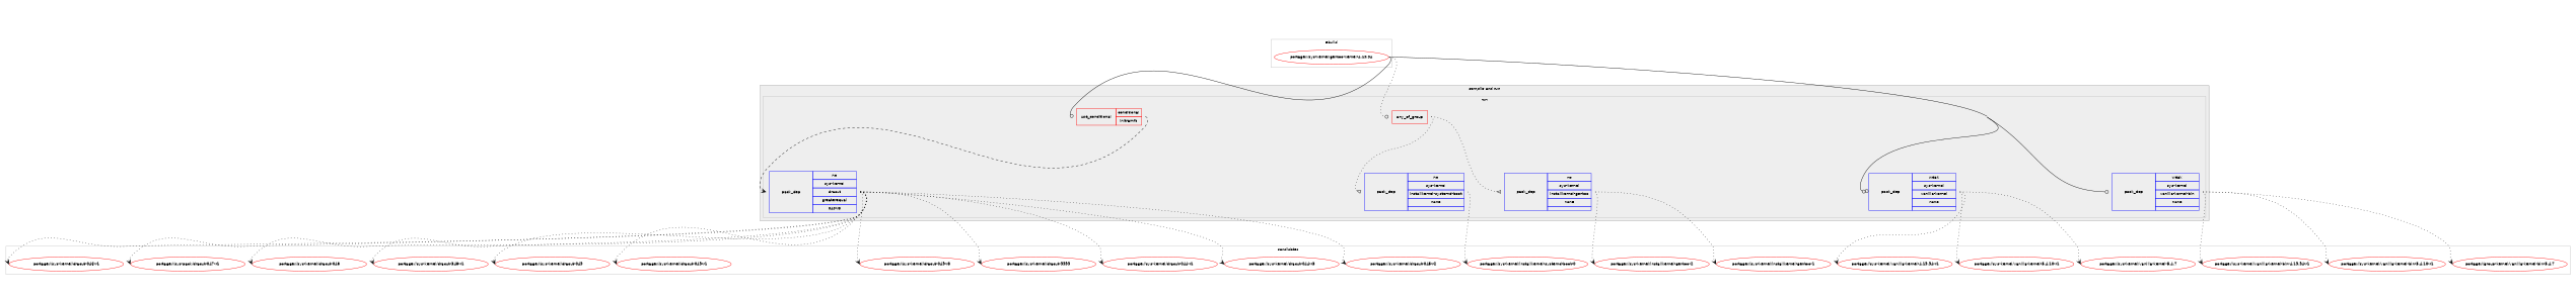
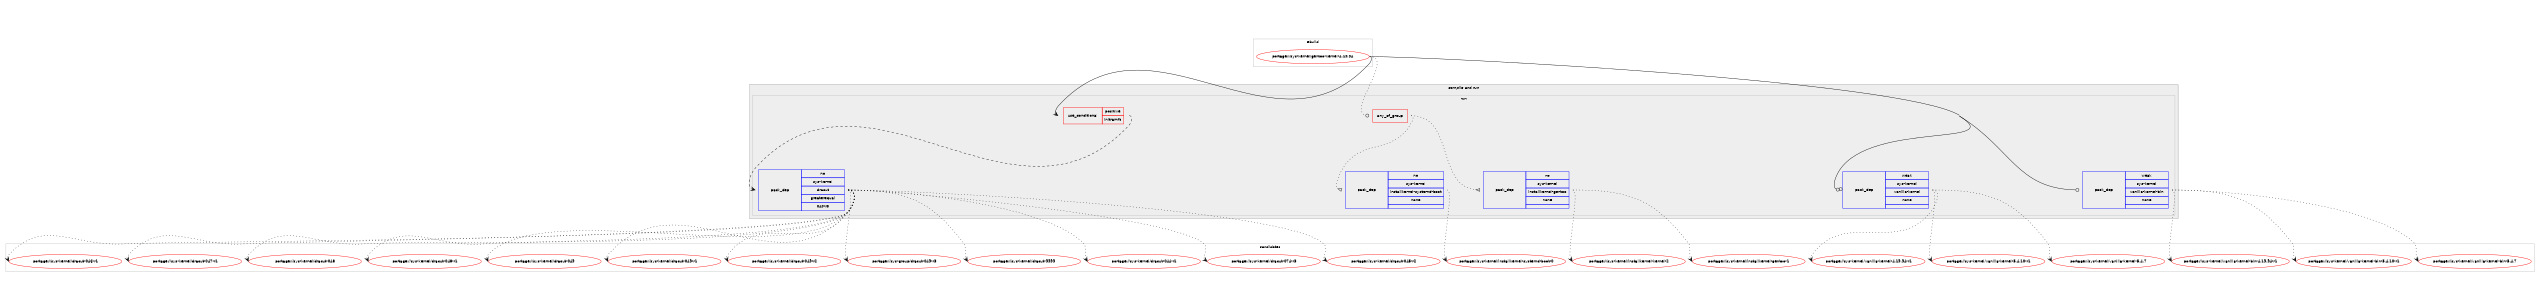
  digraph {
    compound=true
    concentrate=true
    fontname=Helvetica
    fontsize=10
    newrank=true
    rankdir=TB
    ranksep=1.5
    node [color=red fontname=Helvetica fontsize=10]
    edge [arrowhead=vee headport=w style=dotted tailport=e weight=100]
    n1 [label="portage://sys-kernel/gentoo-kernel-4.19.94" width=4]
    n2 [color=blue label=<<TABLE BORDER="0" CELLBORDER="1" CELLSPACING="0" CELLPADDING="4" WIDTH="220"><TR><TD ROWSPAN="6" CELLPADDING="30">pack_dep</TD></TR><TR><TD WIDTH="110">no</TD></TR><TR><TD>sys-kernel</TD></TR><TR><TD>installkernel-gentoo</TD></TR><TR><TD>none</TD></TR><TR><TD></TD></TR></TABLE>> shape=none]
    n3 [color=blue label=<<TABLE BORDER="0" CELLBORDER="1" CELLSPACING="0" CELLPADDING="4" WIDTH="220"><TR><TD ROWSPAN="6" CELLPADDING="30">pack_dep</TD></TR><TR><TD WIDTH="110">no</TD></TR><TR><TD>sys-kernel</TD></TR><TR><TD>installkernel-systemd-boot</TD></TR><TR><TD>none</TD></TR><TR><TD></TD></TR></TABLE>> shape=none]
    n4 [label=<<TABLE BORDER="0" CELLBORDER="1" CELLSPACING="0" CELLPADDING="4"><TR><TD CELLPADDING="10">any_of_group</TD></TR></TABLE>> shape=none]
    n5 [color=blue label=<<TABLE BORDER="0" CELLBORDER="1" CELLSPACING="0" CELLPADDING="4" WIDTH="220"><TR><TD ROWSPAN="6" CELLPADDING="30">pack_dep</TD></TR><TR><TD WIDTH="110">no</TD></TR><TR><TD>sys-kernel</TD></TR><TR><TD>dracut</TD></TR><TR><TD>greaterequal</TD></TR><TR><TD>049-r3</TD></TR></TABLE>> shape=none]
-   n6 [label=<<TABLE BORDER="0" CELLBORDER="1" CELLSPACING="0" CELLPADDING="4"><TR><TD ROWSPAN="3" CELLPADDING="10">use_conditional</TD></TR><TR><TD>conditional</TD></TR><TR><TD>initramfs</TD></TR></TABLE>> shape=none]
+   n6 [label=<<TABLE BORDER="0" CELLBORDER="1" CELLSPACING="0" CELLPADDING="4"><TR><TD ROWSPAN="3" CELLPADDING="10">use_conditional</TD></TR><TR><TD>positive</TD></TR><TR><TD>initramfs</TD></TR></TABLE>> shape=none]
    n7 [color=blue label=<<TABLE BORDER="0" CELLBORDER="1" CELLSPACING="0" CELLPADDING="4" WIDTH="220"><TR><TD ROWSPAN="6" CELLPADDING="30">pack_dep</TD></TR><TR><TD WIDTH="110">weak</TD></TR><TR><TD>sys-kernel</TD></TR><TR><TD>vanilla-kernel</TD></TR><TR><TD>none</TD></TR><TR><TD></TD></TR></TABLE>> shape=none]
    n8 [color=blue label=<<TABLE BORDER="0" CELLBORDER="1" CELLSPACING="0" CELLPADDING="4" WIDTH="220"><TR><TD ROWSPAN="6" CELLPADDING="30">pack_dep</TD></TR><TR><TD WIDTH="110">weak</TD></TR><TR><TD>sys-kernel</TD></TR><TR><TD>vanilla-kernel-bin</TD></TR><TR><TD>none</TD></TR><TR><TD></TD></TR></TABLE>> shape=none]
-   n9 [label="portage://sys-kernel/installkernel-gentoo-2" width=4]
+   n9 [label="portage://sys-kernel/installkernel-kernel-2" width=4]
    n10 [label="portage://sys-kernel/installkernel-gentoo-1" width=4]
    n11 [label="portage://sys-kernel/installkernel-systemd-boot-0" width=4]
    n12 [label="portage://sys-kernel/dracut-9999" width=4]
-   n13 [label="portage://sys-kernel/dracut-049-r3" width=4]
+   n13 [label="portage://sys-group/dracut-049-r3" width=4]
+   n14 [label="portage://sys-kernel/dracut-049-r2" width=4]
    n15 [label="portage://sys-kernel/dracut-049-r1" width=4]
    n16 [label="portage://sys-kernel/dracut-049" width=4]
-   n17 [label="portage://sys-kernel/dracut-348-r1" width=4]
+   n17 [label="portage://sys-kernel/dracut-048-r1" width=4]
    n18 [label="portage://sys-kernel/dracut-048" width=4]
-   n19 [label="portage://sys-pack/dracut-047-r1" width=4]
+   n19 [label="portage://sys-kernel/dracut-047-r1" width=4]
    n20 [label="portage://sys-kernel/dracut-046-r1" width=4]
    n21 [label="portage://sys-kernel/dracut-045-r2" width=4]
-   n22 [label="portage://sys-kernel/dracut-044-r3" width=4]
+   n22 [label="portage://sys-kernel/dracut-074-r3" width=4]
    n23 [label="portage://sys-kernel/dracut-044-r1" width=4]
    n24 [label="portage://sys-kernel/vanilla-kernel-5.4.7" width=4]
    n25 [label="portage://sys-kernel/vanilla-kernel-5.4.10-r1" width=4]
    n26 [label="portage://sys-kernel/vanilla-kernel-4.19.94-r1" width=4]
-   n27 [label="portage://group-kernel/vanilla-kernel-bin-5.4.7" width=4]
+   n27 [label="portage://sys-kernel/vanilla-kernel-bin-5.4.7" width=4]
    n28 [label="portage://sys-kernel/vanilla-kernel-bin-5.4.10-r1" width=4]
    n29 [label="portage://sys-kernel/vanilla-kernel-bin-4.19.94-r1" width=4]
    subgraph cluster_1 {
      color=gray
      label=<<i>ebuild</i>>
      rank=same
      n1
    }
    subgraph cluster_2 {
      color=gray
      label=<<i>dependencies</i>>
      subgraph cluster_3 {
        color=gray
        fillcolor="#eeeeee"
        label=<<i>compile</i>>
        style=filled
      }
      subgraph cluster_4 {
        color=gray
        fillcolor="#eeeeee"
        label=<<i>compile and run</i>>
        style=filled
      }
      subgraph cluster_5 {
        color=gray
        fillcolor="#eeeeee"
        label=<<i>run</i>>
        style=filled
        subgraph sub_6 {
          color=gray
          fillcolor="#eeeeee"
          label=<<i>run</i>>
          style=filled
          n4
          subgraph sub_7 {
            color=gray
            fillcolor="#eeeeee"
            label=<<i>run</i>>
            style=filled
            n2
          }
          subgraph sub_8 {
            color=gray
            fillcolor="#eeeeee"
            label=<<i>run</i>>
            style=filled
            n3
          }
        }
        subgraph sub_9 {
          color=gray
          fillcolor="#eeeeee"
          label=<<i>run</i>>
          style=filled
          n6
          subgraph sub_10 {
            color=gray
            fillcolor="#eeeeee"
            label=<<i>run</i>>
            style=filled
            n5
          }
        }
        subgraph sub_11 {
          color=gray
          fillcolor="#eeeeee"
          label=<<i>run</i>>
          style=filled
          n7
        }
        subgraph sub_12 {
          color=gray
          fillcolor="#eeeeee"
          label=<<i>run</i>>
          style=filled
          n8
        }
      }
    }
    subgraph cluster_13 {
      color=gray
      label=<<i>candidates</i>>
      rank=same
      subgraph sub_14 {
        color=black
        label=<<i>candidates</i>>
        nodesep=1
        rank=same
        n9
        n10
      }
      subgraph sub_15 {
        color=black
        label=<<i>candidates</i>>
        nodesep=1
        rank=same
        n11
      }
      subgraph sub_16 {
        color=black
        label=<<i>candidates</i>>
        nodesep=1
        rank=same
        n12
        n13
+       n14
        n15
        n16
        n17
        n18
        n19
        n20
        n21
        n22
        n23
      }
      subgraph sub_17 {
        color=black
        label=<<i>candidates</i>>
        nodesep=1
        rank=same
        n24
        n25
        n26
      }
      subgraph sub_18 {
        color=black
        label=<<i>candidates</i>>
        nodesep=1
        rank=same
        n27
        n28
        n29
      }
    }
    n1 -> n4 [arrowhead=odot weight=20]
-   n1 -> n6 [arrowhead=odot style=solid weight=20]
+   n1 -> n6 [style=solid weight=20]
    n1 -> n7 [arrowhead=odot style=solid weight=20]
    n1 -> n8 [arrowhead=odot style=solid weight=20]
    n2 -> n9
    n2 -> n10
    n3 -> n11
    n4 -> n2 [arrowhead=oinv weight=20]
    n4 -> n3 [arrowhead=oinv weight=20]
    n5 -> n12
    n5 -> n13
+   n5 -> n14
    n5 -> n15
    n5 -> n16
    n5 -> n17
    n5 -> n18
    n5 -> n19
    n5 -> n20
    n5 -> n21
    n5 -> n22
    n5 -> n23
    n6 -> n5 [style=dashed weight=20]
    n7 -> n24
    n7 -> n25
    n7 -> n26
    n8 -> n27
    n8 -> n28
    n8 -> n29
  }
